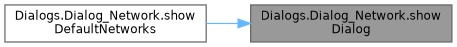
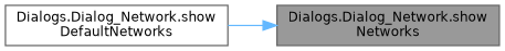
  digraph {
    rankdir=RL
    fontname="DejaVu Sans"
    node [fontname="DejaVu Sans" fontsize=10 shape=box style=filled]
-   n1 [color=gray40 fillcolor=grey60 fontcolor=black height=0.2 label="Dialogs.Dialog_Network.show\lDialog" width=0.4]
+   n1 [color=gray40 fillcolor=grey60 fontcolor=black height=0.2 label="Dialogs.Dialog_Network.show\lNetworks" width=0.4]
    n2 [color=grey40 fillcolor=white height=0.2 label="Dialogs.Dialog_Network.show\lDefaultNetworks" width=0.4]
    n1 -> n2 [color=steelblue1 dir=back fontname="DejaVu Sans" fontsize=10 labelfontname=Helvetica labelfontsize=10 style=solid]
  }
